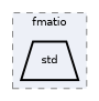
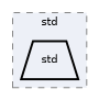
  digraph {
    compound=true
    n1 [color=black fillcolor="#edf0f7" fontname=Helvetica fontsize=10 label=std shape=trapezium style="filled,bold,"]
    subgraph cluster_1 {
      bgcolor="#edf0f7"
      fontname=Helvetica
      fontsize=10
-     label=fmatio
+     label=std
      pencolor=grey50
      style="filled,dashed,"
      n1
    }
  }
